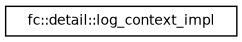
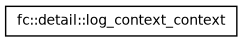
  digraph {
    rankdir=TB
-   n1 [color=black fillcolor=white fontname=Helvetica fontsize=10 height=0.2 label="fc::detail::log_context_impl" shape=record style=filled width=0.4]
+   n1 [color=black fillcolor=white fontname=Helvetica fontsize=10 height=0.2 label="fc::detail::log_context_context" shape=record style=filled width=0.4]
  }
